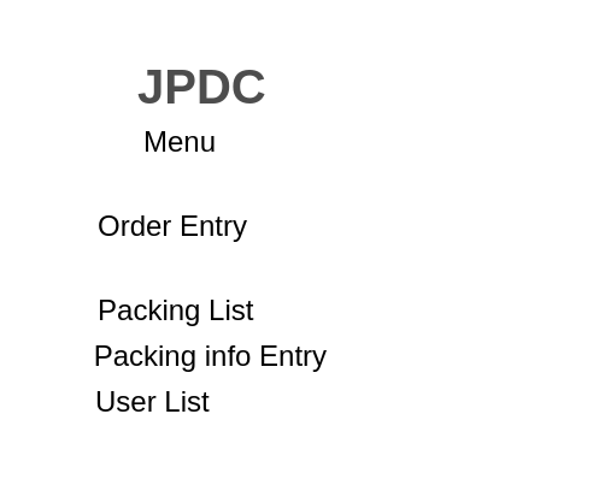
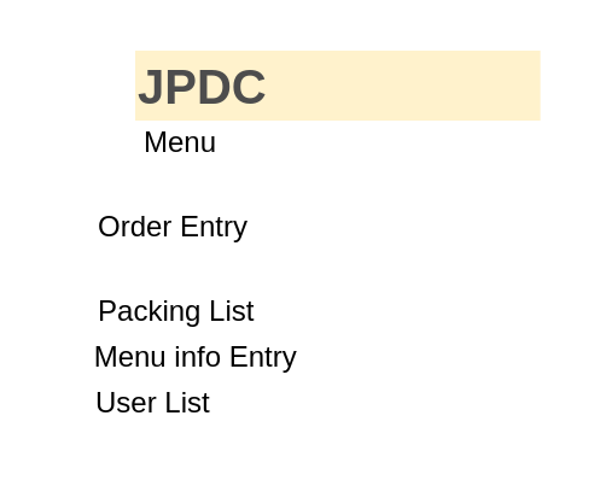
  <mxCell id="0" />
  <mxCell id="1" parent="0" />
- <mxCell id="2" value="&lt;h1&gt;JPDC&lt;br&gt;&lt;/h1&gt;" style="whiteSpace=wrap;html=1;shadow=0;dashed=0;fontSize=10;align=left;fillColor=#FFFFFF;strokeColor=#FFFFFF;fontColor=#4D4D4D;" vertex="1" parent="1"><mxGeometry x="55" y="20" width="168.8" height="30" as="geometry" /></mxCell>
+ <mxCell id="2" value="&lt;h1&gt;JPDC&lt;br&gt;&lt;/h1&gt;" style="whiteSpace=wrap;html=1;shadow=0;dashed=0;fontSize=10;align=left;fillColor=#fff2cc;strokeColor=#FFFFFF;fontColor=#4D4D4D;" vertex="1" parent="1"><mxGeometry x="55" y="20" width="168.8" height="30" as="geometry" /></mxCell>
  <mxCell id="3" value="Menu" style="text;html=1;align=center;verticalAlign=middle;resizable=0;points=[];autosize=1;strokeColor=none;" vertex="1" parent="1"><mxGeometry x="49" y="49" width="50" height="20" as="geometry" /></mxCell>
  <mxCell id="4" value="Order Entry&lt;span style=&quot;white-space: pre&quot;&gt;&#09;&lt;/span&gt;" style="text;html=1;align=center;verticalAlign=middle;resizable=0;points=[];autosize=1;strokeColor=none;fontStyle=0" vertex="1" parent="1"><mxGeometry x="30" y="84" width="100" height="20" as="geometry" /></mxCell>
  <mxCell id="5" value="&lt;span style=&quot;white-space: pre&quot;&gt;   &lt;/span&gt;Packing List&lt;span style=&quot;white-space: pre&quot;&gt;&#09;&lt;/span&gt;" style="text;html=1;align=center;verticalAlign=middle;resizable=0;points=[];autosize=1;strokeColor=none;" vertex="1" parent="1"><mxGeometry x="20" y="119" width="100" height="20" as="geometry" /></mxCell>
- <mxCell id="6" value="&lt;span style=&quot;white-space: pre&quot;&gt;  &lt;/span&gt;Packing info Entry&lt;span style=&quot;white-space: pre&quot;&gt;&#09;&lt;/span&gt;" style="text;html=1;align=center;verticalAlign=middle;resizable=0;points=[];autosize=1;strokeColor=none;" vertex="1" parent="1"><mxGeometry x="25" y="138" width="120" height="20" as="geometry" /></mxCell>
+ <mxCell id="6" value="&lt;span style=&quot;white-space: pre&quot;&gt;  &lt;/span&gt;Menu info Entry&lt;span style=&quot;white-space: pre&quot;&gt;&#09;&lt;/span&gt;" style="text;html=1;align=center;verticalAlign=middle;resizable=0;points=[];autosize=1;strokeColor=none;" vertex="1" parent="1"><mxGeometry x="25" y="138" width="120" height="20" as="geometry" /></mxCell>
  <mxCell id="7" value="&lt;span style=&quot;white-space: pre&quot;&gt; &lt;/span&gt;User List" style="text;html=1;align=center;verticalAlign=middle;resizable=0;points=[];autosize=1;strokeColor=none;" vertex="1" parent="1"><mxGeometry x="26" y="157" width="70" height="20" as="geometry" /></mxCell>
